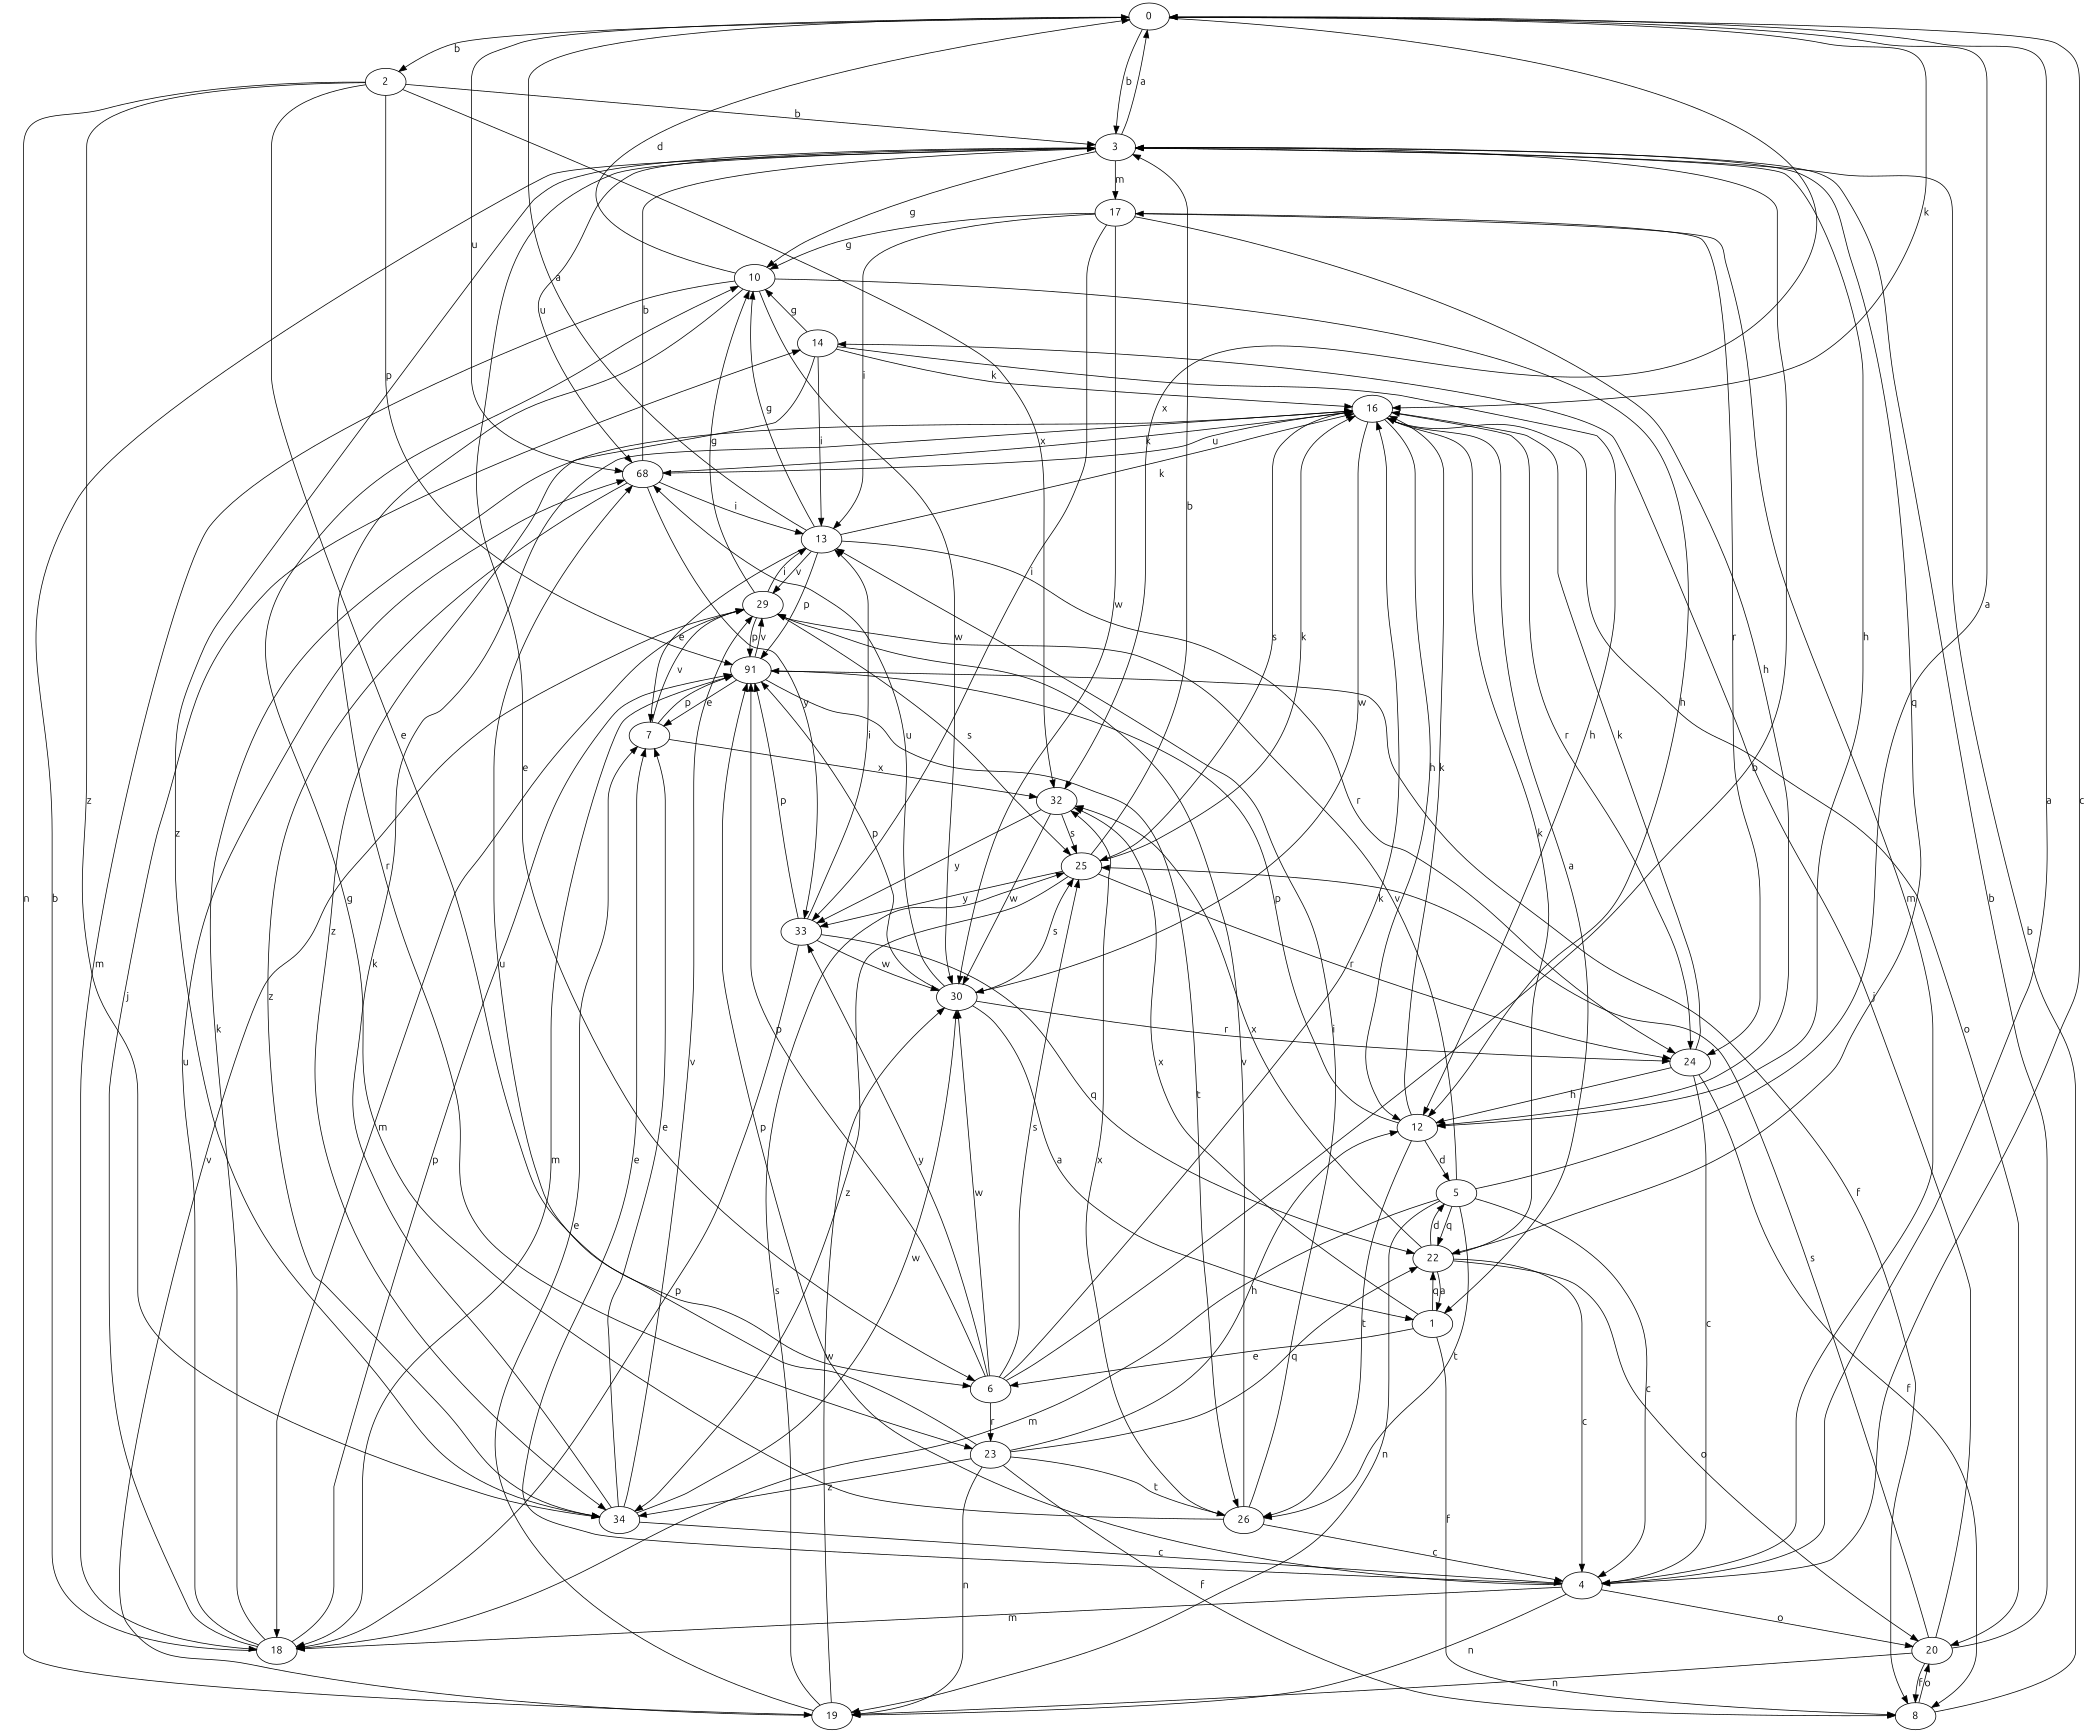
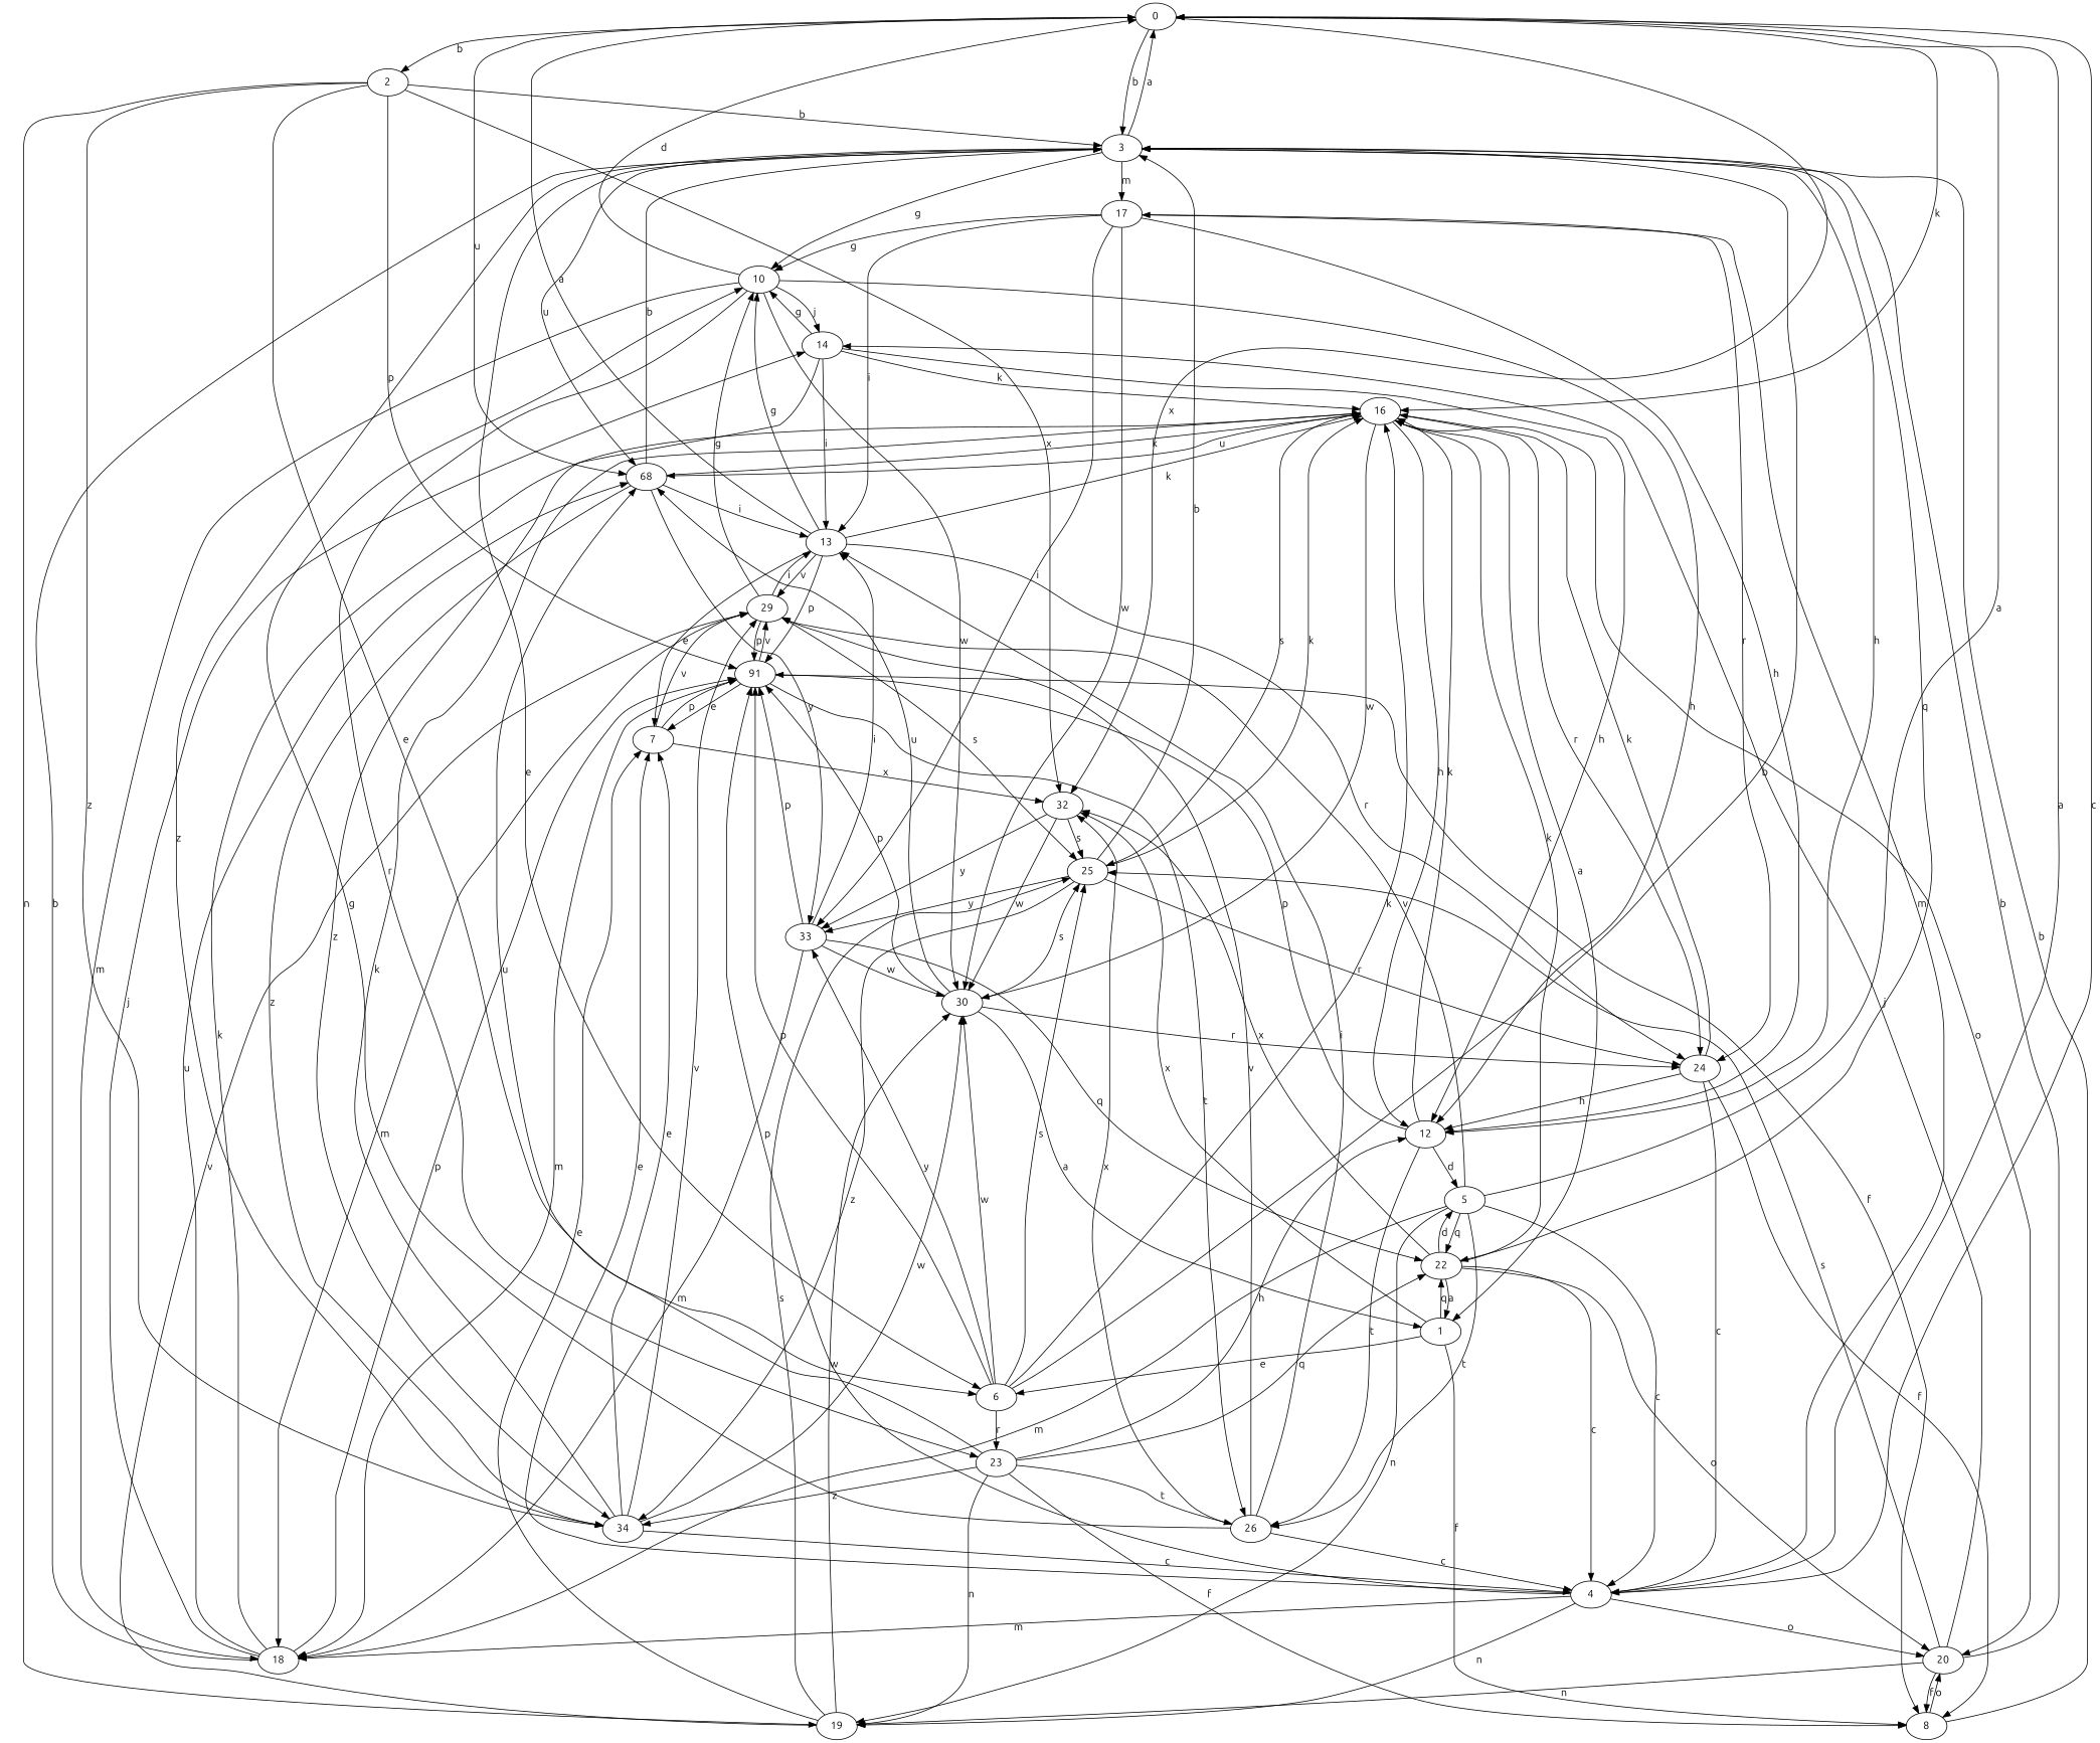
  strict digraph {
    fontname=Ubuntu
    node [fontname=Ubuntu]
    edge [fontname=Ubuntu]
    0
    2
    3
    4
    16
    n6 [label=68]
    32
    6
    19
    n10 [label=91]
    34
    22
    10
    12
    17
    7
    18
    20
    1
    25
    30
    24
    33
    13
    8
    23
    5
    29
    26
    14
    0 -> 2 [label=b]
    0 -> 3 [label=b]
    0 -> 4 [label=c]
    0 -> 16 [label=k]
    0 -> n6 [label=u]
    0 -> 32 [label=x]
    2 -> 3 [label=b]
    2 -> 32 [label=x]
    2 -> 6 [label=e]
    2 -> 19 [label=n]
    2 -> n10 [label=p]
    2 -> 34 [label=z]
    3 -> 0 [label=a]
    3 -> n6 [label=u]
    3 -> 6 [label=e]
    3 -> 34 [label=z]
    3 -> 22 [label=q]
    3 -> 10 [label=g]
    3 -> 12 [label=h]
    3 -> 17 [label=m]
    4 -> 0 [label=a]
    4 -> 19 [label=n]
    4 -> n10 [label=p]
    4 -> 17 [label=m]
    4 -> 7 [label=e]
    4 -> 18 [label=m]
    4 -> 20 [label=o]
    16 -> n6 [label=u]
    16 -> 12 [label=h]
    16 -> 20 [label=o]
    16 -> 1 [label=a]
    16 -> 25 [label=s]
    16 -> 30 [label=w]
    16 -> 24 [label=r]
    n6 -> 3 [label=b]
    n6 -> 16 [label=k]
    n6 -> 34 [label=z]
    n6 -> 33 [label=y]
    n6 -> 13 [label=i]
    32 -> 25 [label=s]
    32 -> 30 [label=w]
    32 -> 33 [label=y]
    6 -> 3 [label=b]
    6 -> 16 [label=k]
    6 -> n10 [label=p]
    6 -> 25 [label=s]
    6 -> 30 [label=w]
    6 -> 33 [label=y]
    6 -> 23 [label=r]
    19 -> 7 [label=e]
    19 -> 25 [label=s]
    19 -> 30 [label=w]
    19 -> 29 [label=v]
    n10 -> 7 [label=e]
    n10 -> 18 [label=m]
    n10 -> 8 [label=f]
    n10 -> 29 [label=v]
    n10 -> 26 [label=t]
    34 -> 4 [label=c]
    34 -> 16 [label=k]
    34 -> 7 [label=e]
    34 -> 30 [label=w]
    34 -> 29 [label=v]
    22 -> 4 [label=c]
    22 -> 16 [label=k]
    22 -> 32 [label=x]
    22 -> 20 [label=o]
    22 -> 1 [label=a]
    22 -> 5 [label=d]
    10 -> 0 [label=d]
    10 -> 12 [label=h]
    10 -> 18 [label=m]
    10 -> 30 [label=w]
    10 -> 23 [label=r]
+   10 -> 14 [label=j]
    12 -> 16 [label=k]
    12 -> n10 [label=p]
    12 -> 5 [label=d]
    12 -> 26 [label=t]
    17 -> 10 [label=g]
    17 -> 12 [label=h]
    17 -> 30 [label=w]
    17 -> 24 [label=r]
    17 -> 33 [label=i]
    17 -> 13 [label=i]
    7 -> 32 [label=x]
    7 -> n10 [label=p]
    7 -> 29 [label=v]
    18 -> 3 [label=b]
    18 -> 16 [label=k]
    18 -> n6 [label=u]
    18 -> n10 [label=p]
    18 -> 14 [label=j]
    20 -> 3 [label=b]
    20 -> 19 [label=n]
    20 -> 25 [label=s]
    20 -> 8 [label=f]
    20 -> 14 [label=j]
    1 -> 32 [label=x]
    1 -> 6 [label=e]
    1 -> 22 [label=q]
    1 -> 8 [label=f]
    25 -> 3 [label=b]
    25 -> 16 [label=k]
    25 -> 34 [label=z]
    25 -> 24 [label=r]
    25 -> 33 [label=y]
    30 -> n6 [label=u]
    30 -> n10 [label=p]
    30 -> 1 [label=a]
    30 -> 25 [label=s]
    30 -> 24 [label=r]
    24 -> 4 [label=c]
    24 -> 16 [label=k]
    24 -> 12 [label=h]
    24 -> 8 [label=f]
    33 -> n10 [label=p]
    33 -> 22 [label=q]
-   33 -> 18 [label=p]
+   33 -> 18 [label=m]
    33 -> 30 [label=w]
    33 -> 13 [label=i]
    13 -> 0 [label=a]
    13 -> 16 [label=k]
    13 -> n10 [label=p]
    13 -> 10 [label=g]
    13 -> 7 [label=e]
    13 -> 24 [label=r]
    13 -> 29 [label=v]
    8 -> 3 [label=b]
    8 -> 20 [label=o]
    23 -> n6 [label=u]
    23 -> 19 [label=n]
    23 -> 34 [label=z]
    23 -> 22 [label=q]
    23 -> 12 [label=h]
    23 -> 8 [label=f]
    23 -> 26 [label=t]
    5 -> 0 [label=a]
    5 -> 4 [label=c]
    5 -> 19 [label=n]
    5 -> 22 [label=q]
    5 -> 18 [label=m]
    5 -> 29 [label=v]
    5 -> 26 [label=t]
    29 -> n10 [label=p]
    29 -> 10 [label=g]
    29 -> 18 [label=m]
    29 -> 25 [label=s]
    29 -> 13 [label=i]
    26 -> 4 [label=c]
    26 -> 32 [label=x]
    26 -> 10 [label=g]
    26 -> 13 [label=i]
    26 -> 29 [label=v]
    14 -> 16 [label=k]
    14 -> 34 [label=z]
    14 -> 10 [label=g]
    14 -> 12 [label=h]
    14 -> 13 [label=i]
  }
